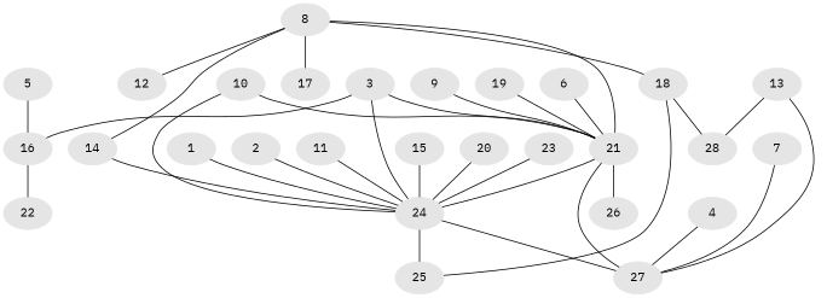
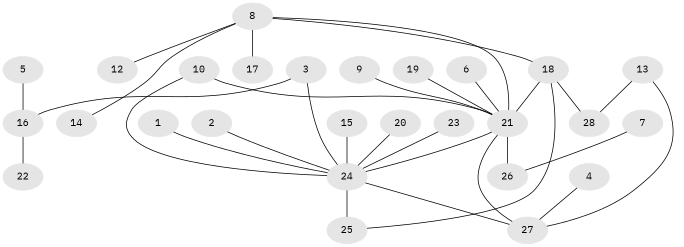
  graph {
    fontname="IBM Plex Mono"
    node [color=gray90 fontname="IBM Plex Mono" style=filled]
    edge [fontname="IBM Plex Mono" weight=1.0]
    1
    24
    27
    25
    2
    3
    16
    22
    4
    5
    6
    21
    26
    7
    8
    12
    17
    18
    14
    28
    9
    10
-   11
    13
    15
    19
    20
    23
    1 -- 24
    24 -- 27 [weight=2.0]
    24 -- 25 [weight=2.0]
    2 -- 24
    3 -- 24
    3 -- 16
    16 -- 22
    4 -- 27
    5 -- 16
    6 -- 21
    21 -- 24
    21 -- 27
    21 -- 26
-   7 -- 27
+   7 -- 26
    8 -- 21
    8 -- 12
    8 -- 17
    8 -- 18
    8 -- 14
    18 -- 25
-   3 -- 21
+   18 -- 21
    18 -- 28
-   14 -- 24
    9 -- 21
    10 -- 24
    10 -- 21
-   11 -- 24
    13 -- 27
    13 -- 28
    15 -- 24
    19 -- 21
    20 -- 24
    23 -- 24
  }
